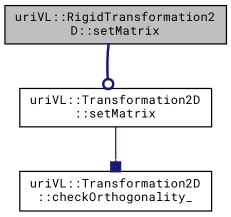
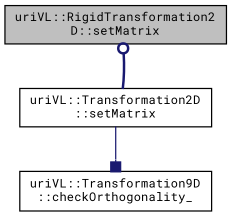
  digraph {
    fontname="Roboto Mono"
    rankdir=TB
    node [color=black fillcolor=white fontname="Roboto Mono" fontsize=10 shape=record style=filled]
    edge [color=midnightblue fontname="Roboto Mono" fontsize=10 labelfontname=Helvetica labelfontsize=10]
    n1 [fillcolor=grey75 fontcolor=black height=0.2 label="uriVL::RigidTransformation2\lD::setMatrix" width=0.4]
    n2 [height=0.2 label="uriVL::Transformation2D\l::setMatrix" width=0.4]
-   n3 [height=0.2 label="uriVL::Transformation2D\l::checkOrthogonality_" width=0.4]
-   n1 -> n2 [arrowhead=odot style=bold]
+   n3 [height=0.2 label="uriVL::Transformation9D\l::checkOrthogonality_" width=0.4]
+   n2 -> n1 [arrowhead=odot style=bold]
    n2 -> n3 [arrowhead=box style=solid]
  }
